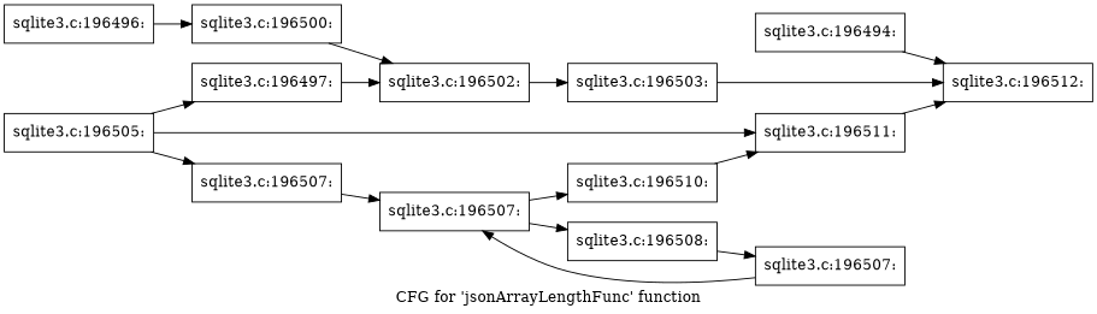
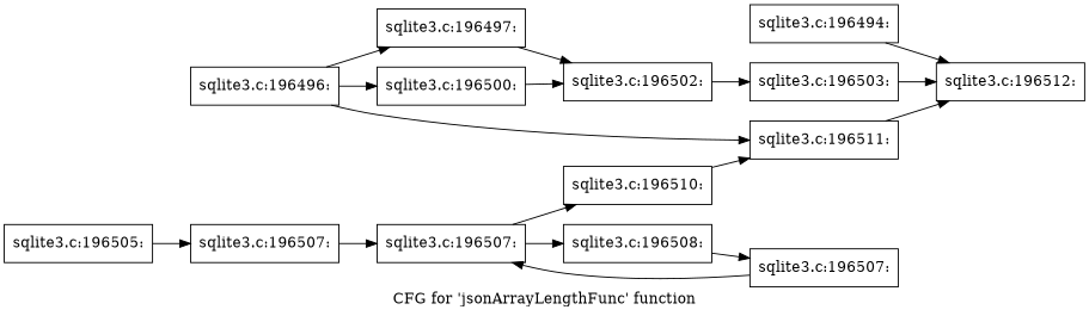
  digraph {
    label="CFG for 'jsonArrayLengthFunc' function"
    rankdir=LR
    node [shape=record]
    n1 [label="{sqlite3.c:196494:}"]
    n2 [label="{sqlite3.c:196512:}"]
    n3 [label="{sqlite3.c:196496:}"]
    n4 [label="{sqlite3.c:196497:}"]
    n5 [label="{sqlite3.c:196500:}"]
    n6 [label="{sqlite3.c:196502:}"]
    n7 [label="{sqlite3.c:196503:}"]
    n8 [label="{sqlite3.c:196505:}"]
    n9 [label="{sqlite3.c:196507:}"]
    n10 [label="{sqlite3.c:196511:}"]
    n11 [label="{sqlite3.c:196507:}"]
    n12 [label="{sqlite3.c:196508:}"]
    n13 [label="{sqlite3.c:196510:}"]
    n14 [label="{sqlite3.c:196507:}"]
    n1 -> n2
-   n8 -> n4
+   n3 -> n4
    n3 -> n5
    n4 -> n6
    n5 -> n6
    n6 -> n7
    n7 -> n2
    n8 -> n9
-   n8 -> n10
+   n3 -> n10
    n9 -> n11
    n10 -> n2
    n11 -> n12
    n11 -> n13
    n12 -> n14
    n13 -> n10
    n14 -> n11
  }
